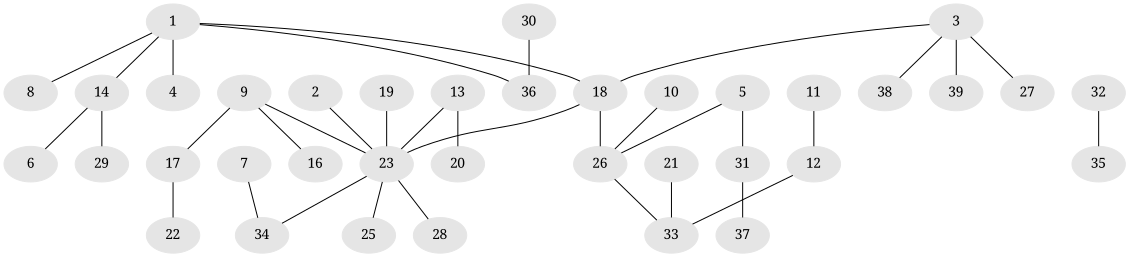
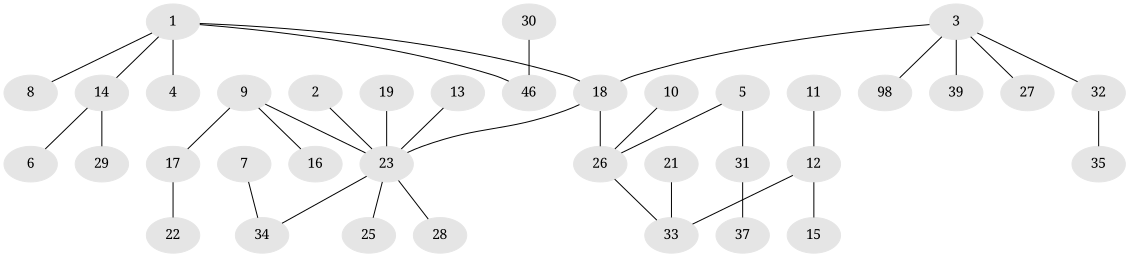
  graph {
    fontname="Noto Serif"
    node [color=gray90 fontname="Noto Serif" style=filled]
    edge [fontname="Noto Serif" weight=1.0]
    1
    4
    8
    14
    18
-   36
+   36 [label=46]
    6
    29
    23
    26
    2
    34
    25
    28
    3
    27
    32
-   38
+   38 [label=98]
    39
    35
    5
    31
    33
    37
    7
    9
    16
    17
    22
    10
    11
    12
+   15
    13
-   20
    19
    21
    30
    1 -- 4
    1 -- 8
    1 -- 14
    1 -- 18
    1 -- 36
    14 -- 6
    14 -- 29
    18 -- 23
    18 -- 26
    23 -- 34
    23 -- 25
    23 -- 28
    26 -- 33
    2 -- 23
    3 -- 18
    3 -- 27
+   3 -- 32
    3 -- 38
    3 -- 39
    32 -- 35
    5 -- 26
    5 -- 31
    31 -- 37
    7 -- 34
    9 -- 23
    9 -- 16
    9 -- 17
    17 -- 22
    10 -- 26
    11 -- 12
    12 -- 33
+   12 -- 15
    13 -- 23
-   13 -- 20
    19 -- 23
    21 -- 33
    30 -- 36
  }
